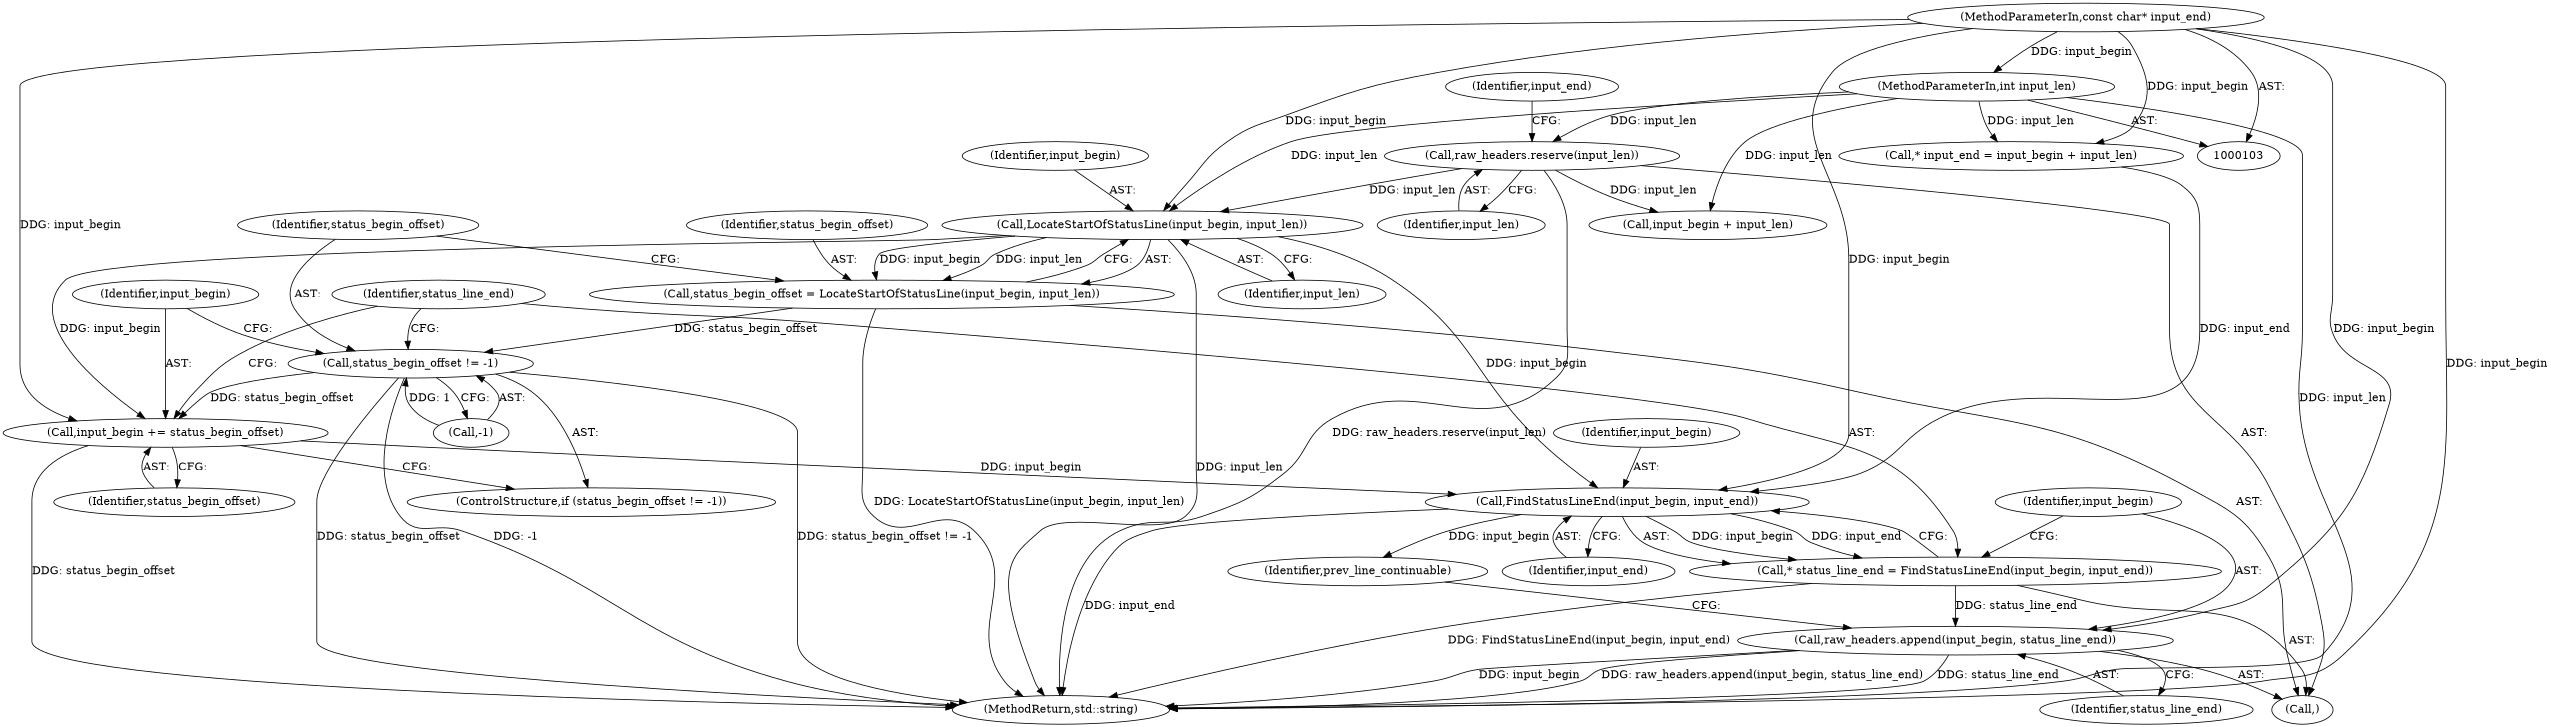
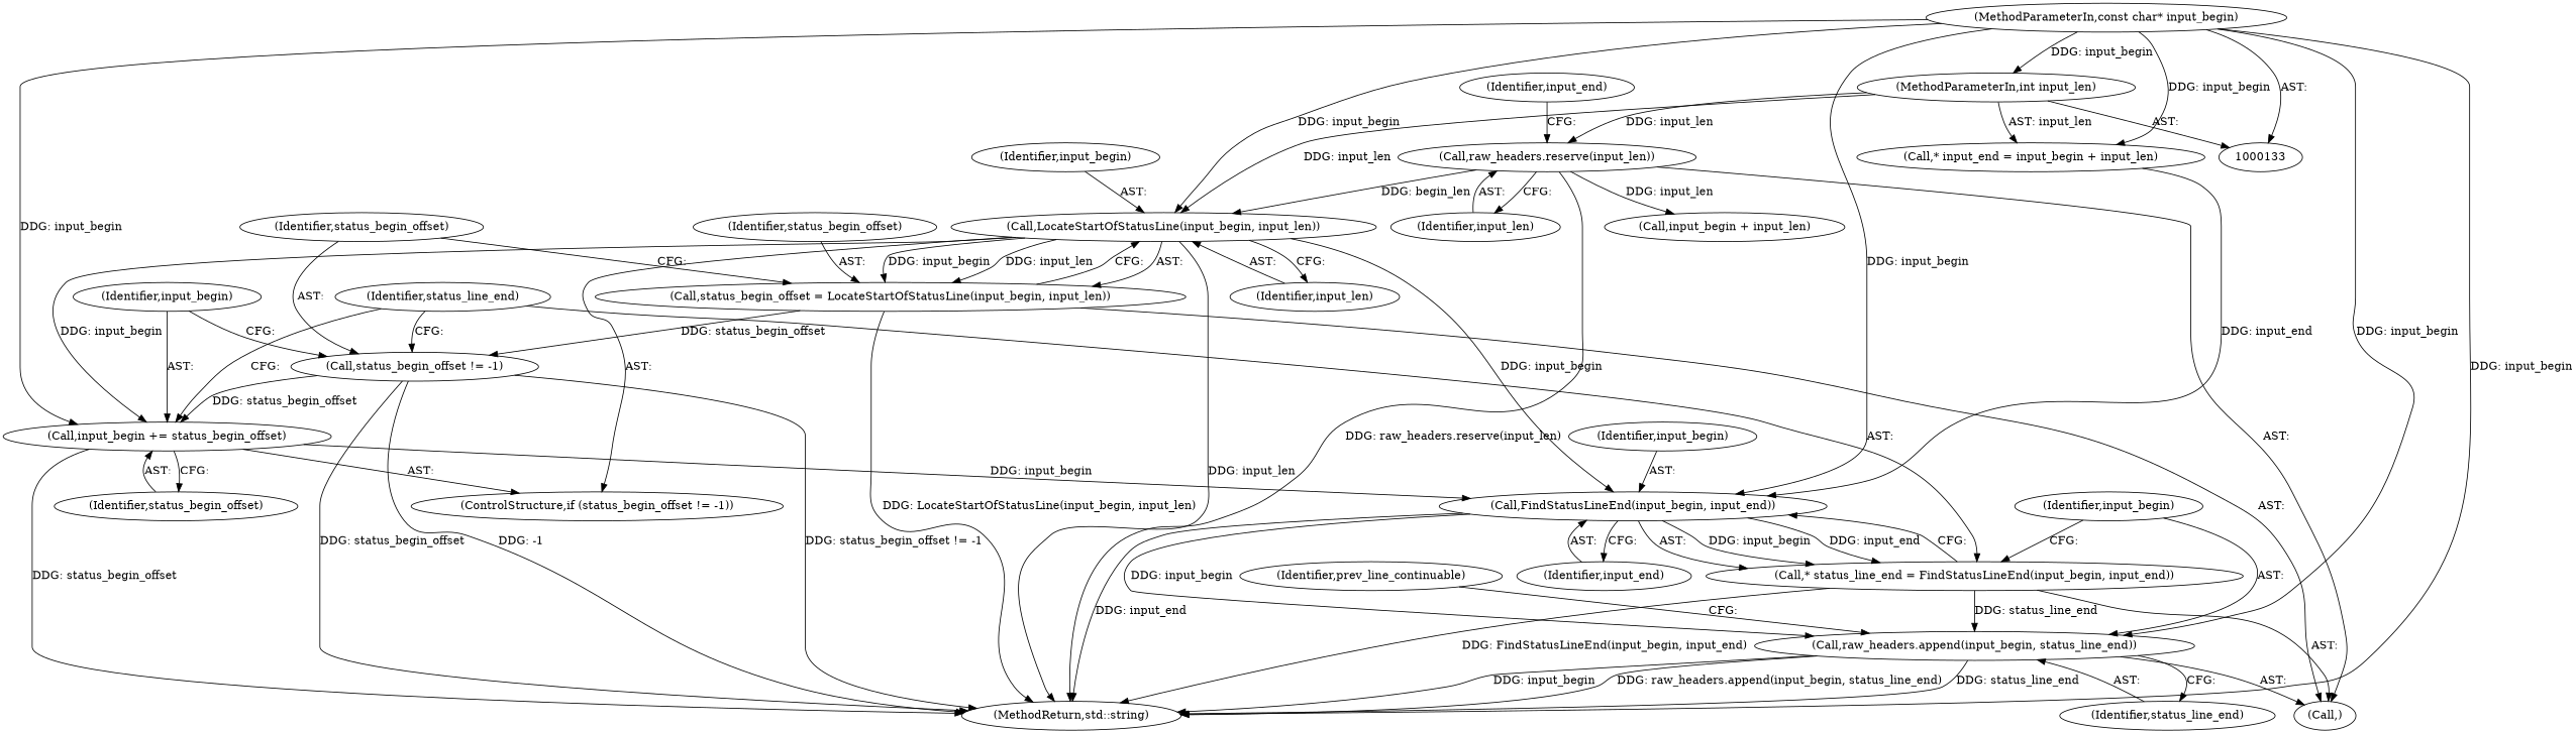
  digraph {
    n1 [label="(Call,input_begin += status_begin_offset)"]
    n2 [label="(Call,FindStatusLineEnd(input_begin, input_end))"]
    n3 [label="(ControlStructure,if (status_begin_offset != -1))"]
    n4 [label="(Identifier,status_begin_offset)"]
    n5 [label="(MethodReturn,std::string)"]
    n6 [label="(Call,raw_headers.append(input_begin, status_line_end))"]
    n7 [label="(Call,* status_line_end = FindStatusLineEnd(input_begin, input_end))"]
    n8 [label="(Identifier,input_end)"]
    n9 [label="(Call,status_begin_offset != -1)"]
-   n10 [label="(Call,-1)"]
    n11 [label="(Call,status_begin_offset = LocateStartOfStatusLine(input_begin, input_len))"]
    n12 [label="(Call,LocateStartOfStatusLine(input_begin, input_len))"]
    n13 [label="(Call,)"]
    n14 [label="(Identifier,input_len)"]
-   n15 [label="(MethodParameterIn,const char* input_end)"]
+   n15 [label="(MethodParameterIn,const char* input_begin)"]
    n16 [label="(Call,* input_end = input_begin + input_len)"]
-   1000103
+   1000103 [label=1000133]
    n18 [label="(MethodParameterIn,int input_len)"]
    n19 [label="(Identifier,status_line_end)"]
    n20 [label="(Call,input_begin + input_len)"]
    n21 [label="(Call,raw_headers.reserve(input_len))"]
    n22 [label="(Identifier,input_len)"]
    n23 [label="(Identifier,status_begin_offset)"]
    n24 [label="(Identifier,input_end)"]
    n25 [label="(Identifier,input_begin)"]
    n26 [label="(Identifier,prev_line_continuable)"]
    n27 [label="(Identifier,status_begin_offset)"]
    n28 [label="(Identifier,input_begin)"]
    n29 [label="(Identifier,input_begin)"]
    n30 [label="(Identifier,input_begin)"]
    n31 [label="(Identifier,status_line_end)"]
    n1 -> n2 [label="DDG: input_begin"]
-   n1 -> n3 [label="CFG: "]
+   n1 -> n3 [label="AST: "]
    n1 -> n4 [label="CFG: "]
    n1 -> n5 [label="DDG: status_begin_offset"]
    n2 -> n5 [label="DDG: input_end"]
-   n2 -> n26 [label="DDG: input_begin"]
+   n2 -> n6 [label="DDG: input_begin"]
    n2 -> n7 [label="AST: "]
    n2 -> n7 [label="DDG: input_begin"]
    n2 -> n7 [label="DDG: input_end"]
    n2 -> n8 [label="CFG: "]
    n4 -> n1 [label="AST: "]
    n6 -> n5 [label="DDG: input_begin"]
    n6 -> n5 [label="DDG: raw_headers.append(input_begin, status_line_end)"]
    n6 -> n5 [label="DDG: status_line_end"]
    n6 -> n13 [label="AST: "]
    n6 -> n19 [label="CFG: "]
    n7 -> n2 [label="CFG: "]
    n7 -> n5 [label="DDG: FindStatusLineEnd(input_begin, input_end)"]
    n7 -> n6 [label="DDG: status_line_end"]
    n7 -> n13 [label="AST: "]
    n8 -> n2 [label="AST: "]
    n9 -> n1 [label="DDG: status_begin_offset"]
-   n9 -> n3 [label="AST: "]
+   n12 -> n3 [label="AST: "]
    n9 -> n5 [label="DDG: -1"]
    n9 -> n5 [label="DDG: status_begin_offset != -1"]
    n9 -> n5 [label="DDG: status_begin_offset"]
-   n9 -> n10 [label="CFG: "]
-   n10 -> n9 [label="AST: "]
-   n10 -> n9 [label="DDG: 1"]
    n11 -> n5 [label="DDG: LocateStartOfStatusLine(input_begin, input_len)"]
    n11 -> n9 [label="DDG: status_begin_offset"]
    n11 -> n12 [label="CFG: "]
    n11 -> n13 [label="AST: "]
    n12 -> n1 [label="DDG: input_begin"]
    n12 -> n2 [label="DDG: input_begin"]
    n12 -> n5 [label="DDG: input_len"]
    n12 -> n11 [label="AST: "]
    n12 -> n11 [label="DDG: input_begin"]
    n12 -> n11 [label="DDG: input_len"]
    n12 -> n14 [label="CFG: "]
    n14 -> n12 [label="AST: "]
    n15 -> n1 [label="DDG: input_begin"]
    n15 -> n2 [label="DDG: input_begin"]
    n15 -> n5 [label="DDG: input_begin"]
    n15 -> n6 [label="DDG: input_begin"]
    n15 -> n12 [label="DDG: input_begin"]
    n15 -> n16 [label="DDG: input_begin"]
    n15 -> 1000103 [label="AST: "]
    n15 -> n18 [label="DDG: input_begin"]
    n16 -> n2 [label="DDG: input_end"]
-   n18 -> n5 [label="DDG: input_len"]
    n18 -> n12 [label="DDG: input_len"]
-   n18 -> n16 [label="DDG: input_len"]
+   n18 -> n16 [label="AST: input_len"]
    n18 -> 1000103 [label="AST: "]
-   n18 -> n20 [label="DDG: input_len"]
    n18 -> n21 [label="DDG: input_len"]
    n19 -> n6 [label="AST: "]
    n21 -> n5 [label="DDG: raw_headers.reserve(input_len)"]
-   n21 -> n12 [label="DDG: input_len"]
+   n21 -> n12 [label="DDG: begin_len"]
    n21 -> n13 [label="AST: "]
    n21 -> n20 [label="DDG: input_len"]
    n21 -> n22 [label="CFG: "]
    n22 -> n21 [label="AST: "]
    n23 -> n9 [label="AST: "]
    n23 -> n11 [label="CFG: "]
    n24 -> n21 [label="CFG: "]
    n25 -> n6 [label="AST: "]
    n25 -> n7 [label="CFG: "]
    n26 -> n6 [label="CFG: "]
    n27 -> n11 [label="AST: "]
    n28 -> n1 [label="AST: "]
    n28 -> n9 [label="CFG: "]
    n29 -> n2 [label="AST: "]
    n30 -> n12 [label="AST: "]
    n31 -> n1 [label="CFG: "]
    n31 -> n7 [label="AST: "]
    n31 -> n9 [label="CFG: "]
  }
